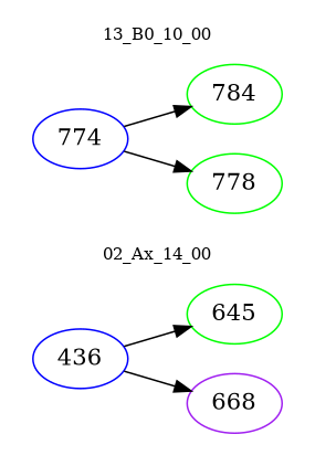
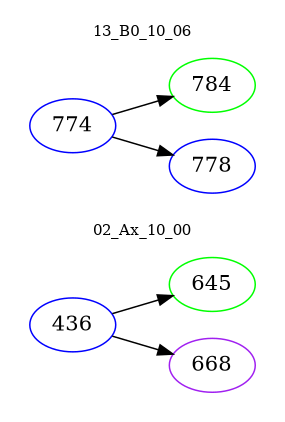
  digraph {
    rankdir=LR
    node [color=green]
    edge [color=black]
    n1 [color=blue label=436]
    n2 [color=purple label=668]
    n3 [label=645]
    n4 [color=blue label=774]
-   n5 [label=778]
+   n5 [color=blue label=778]
    n6 [label=784]
    subgraph cluster_1 {
      color=white
      fontsize=10
-     label="02_Ax_14_00"
+     label="02_Ax_10_00"
      n1
      n2
      n3
    }
    subgraph cluster_2 {
      color=white
      fontsize=10
-     label="13_B0_10_00"
+     label="13_B0_10_06"
      n4
      n5
      n6
    }
    n1 -> n2
    n1 -> n3
    n4 -> n5
    n4 -> n6
  }
